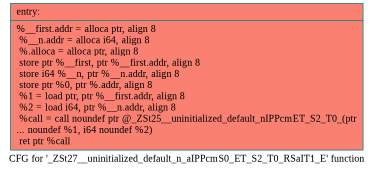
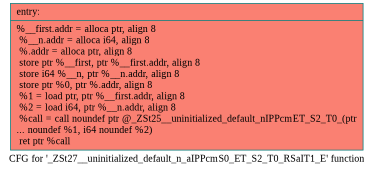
  digraph {
    label="CFG for '_ZSt27__uninitialized_default_n_aIPPcmS0_ET_S2_T0_RSaIT1_E' function"
    fontname="Liberation Serif"
-   n1 [color=teal fillcolor=salmon fontname="Liberation Serif" label="{entry:\l|  %__first.addr = alloca ptr, align 8\l  %__n.addr = alloca i64, align 8\l  %.alloca = alloca ptr, align 8\l  store ptr %__first, ptr %__first.addr, align 8\l  store i64 %__n, ptr %__n.addr, align 8\l  store ptr %0, ptr %.addr, align 8\l  %1 = load ptr, ptr %__first.addr, align 8\l  %2 = load i64, ptr %__n.addr, align 8\l  %call = call noundef ptr @_ZSt25__uninitialized_default_nIPPcmET_S2_T0_(ptr\l... noundef %1, i64 noundef %2)\l  ret ptr %call\l}" shape=record style=filled]
+   n1 [color=teal fillcolor=salmon fontname="Liberation Serif" label="{entry:\l|  %__first.addr = alloca ptr, align 8\l  %__n.addr = alloca i64, align 8\l  %.addr = alloca ptr, align 8\l  store ptr %__first, ptr %__first.addr, align 8\l  store i64 %__n, ptr %__n.addr, align 8\l  store ptr %0, ptr %.addr, align 8\l  %1 = load ptr, ptr %__first.addr, align 8\l  %2 = load i64, ptr %__n.addr, align 8\l  %call = call noundef ptr @_ZSt25__uninitialized_default_nIPPcmET_S2_T0_(ptr\l... noundef %1, i64 noundef %2)\l  ret ptr %call\l}" shape=record style=filled]
  }
